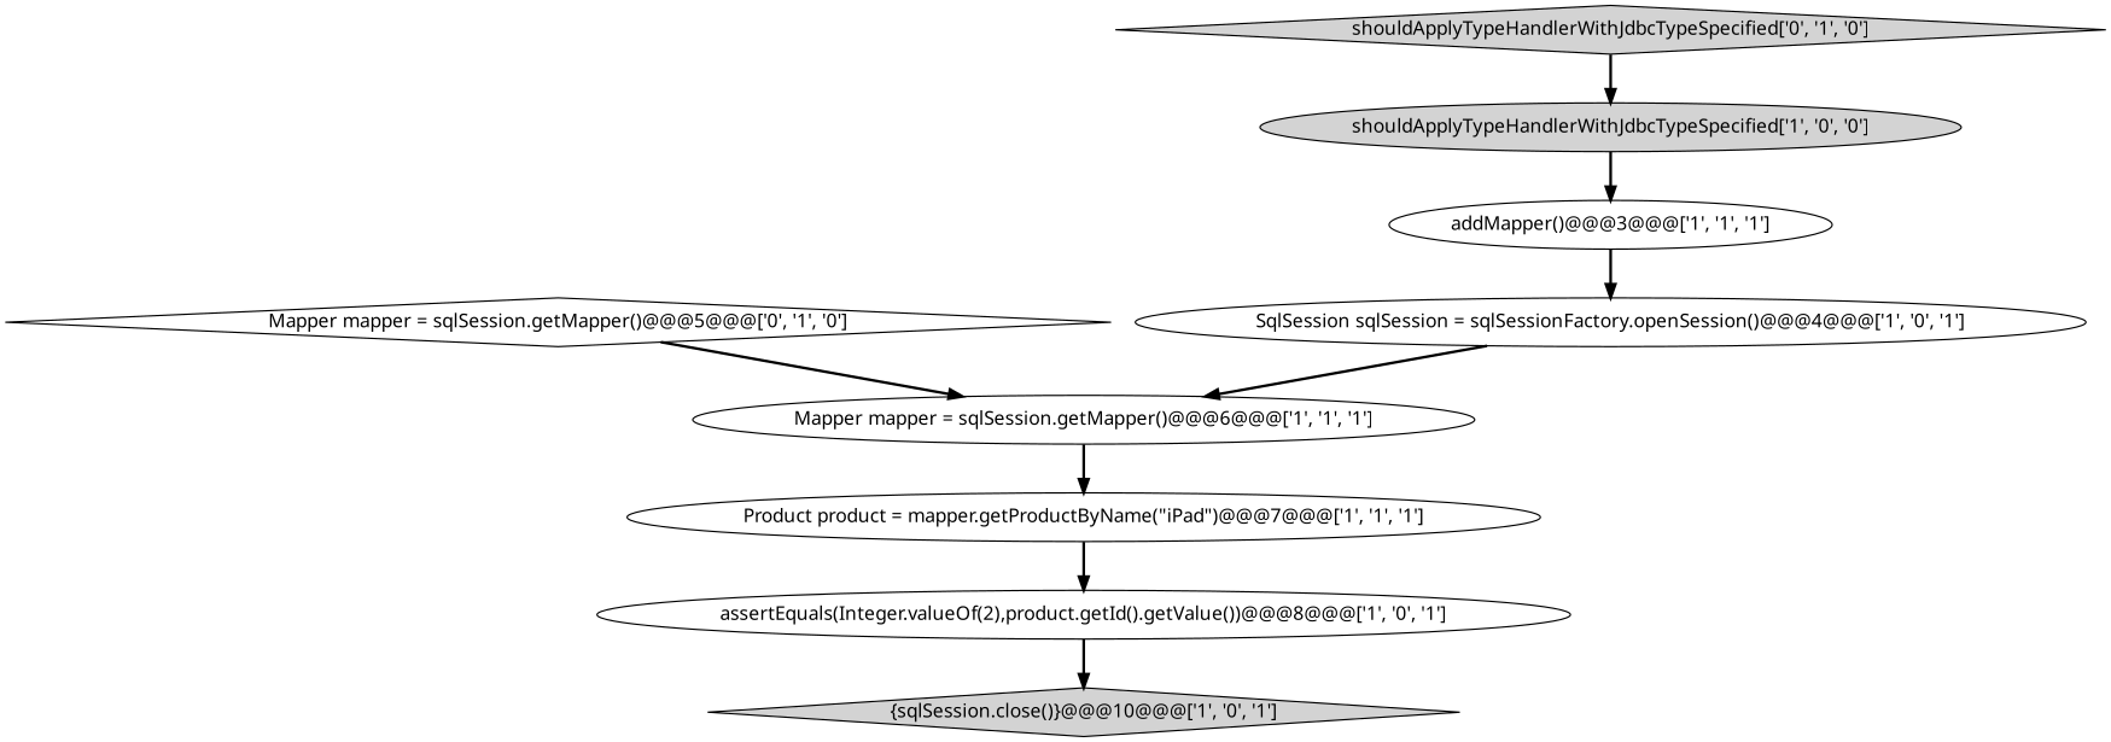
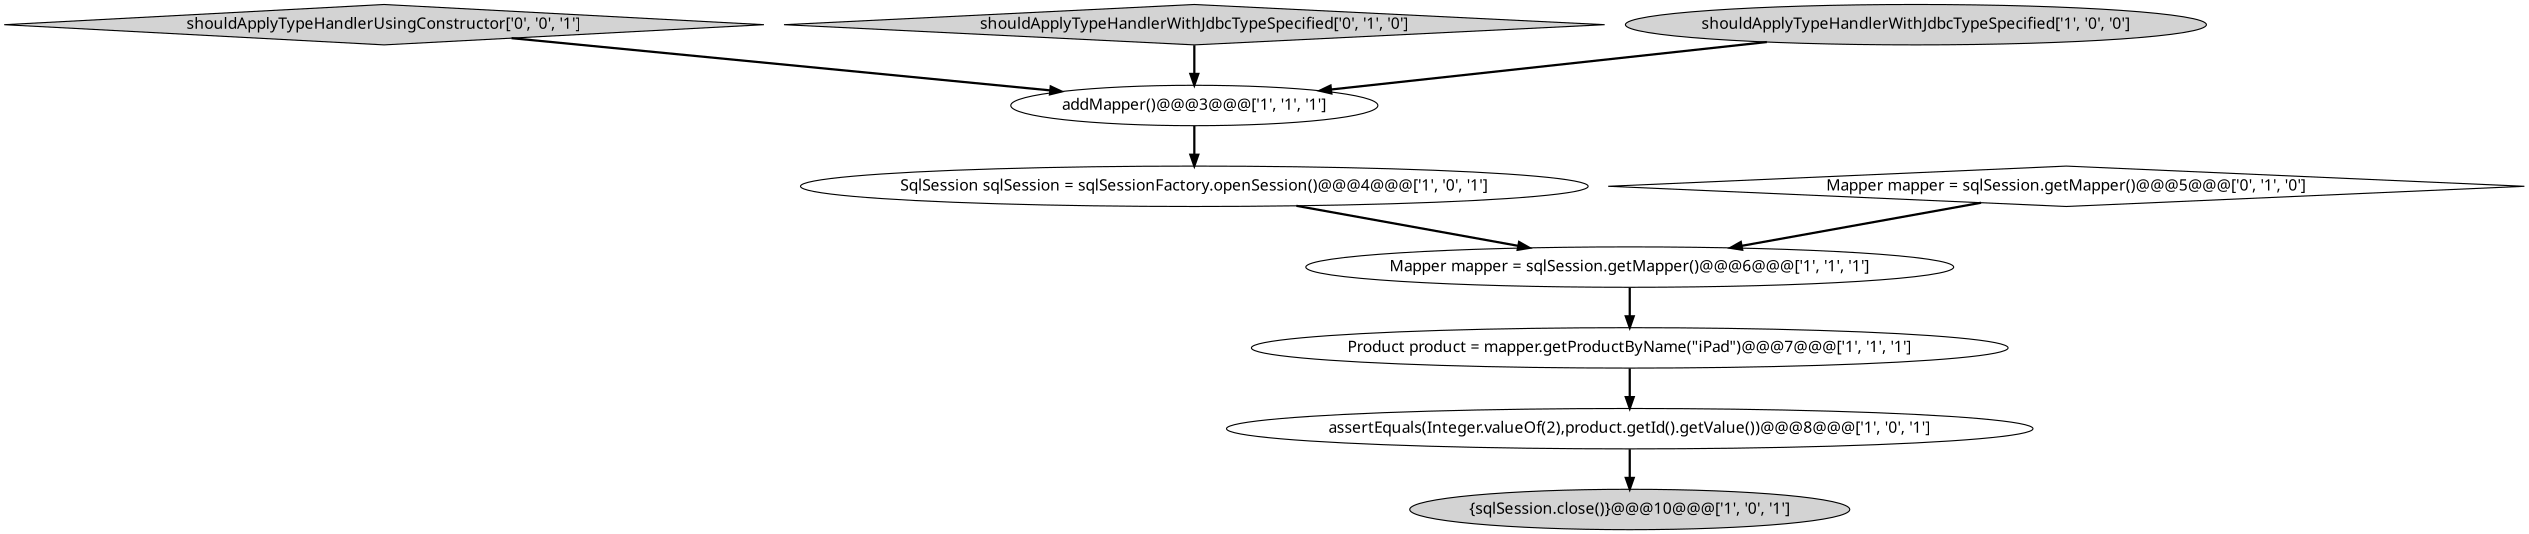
  digraph {
    fontname="Noto Sans"
    node [fillcolor=white fontname="Noto Sans" shape=ellipse style=filled]
    edge [fontname="Noto Sans" style=bold]
+   n1 [fillcolor=lightgray label="shouldApplyTypeHandlerUsingConstructor['0', '0', '1']" shape=diamond]
    n2 [label="addMapper()@@@3@@@['1', '1', '1']"]
    n3 [label="SqlSession sqlSession = sqlSessionFactory.openSession()@@@4@@@['1', '0', '1']"]
    n4 [label="Mapper mapper = sqlSession.getMapper()@@@6@@@['1', '1', '1']"]
    n5 [label="Product product = mapper.getProductByName(\"iPad\")@@@7@@@['1', '1', '1']"]
    n6 [label="assertEquals(Integer.valueOf(2),product.getId().getValue())@@@8@@@['1', '0', '1']"]
-   n7 [fillcolor=lightgray label="{sqlSession.close()}@@@10@@@['1', '0', '1']" shape=diamond]
+   n7 [fillcolor=lightgray label="{sqlSession.close()}@@@10@@@['1', '0', '1']"]
    n8 [fillcolor=lightgray label="shouldApplyTypeHandlerWithJdbcTypeSpecified['0', '1', '0']" shape=diamond]
    n9 [fillcolor=lightgray label="shouldApplyTypeHandlerWithJdbcTypeSpecified['1', '0', '0']"]
    n10 [label="Mapper mapper = sqlSession.getMapper()@@@5@@@['0', '1', '0']" shape=diamond]
+   n1 -> n2
    n2 -> n3
    n3 -> n4
    n4 -> n5
    n5 -> n6
    n6 -> n7
-   n8 -> n9
+   n8 -> n2
    n9 -> n2
    n10 -> n4
  }
